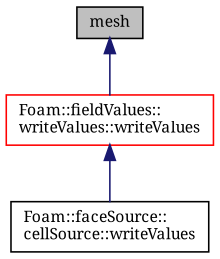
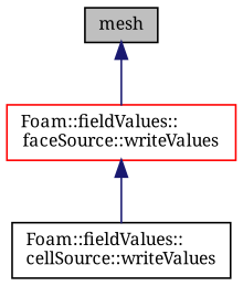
  digraph {
    fontname="Noto Serif"
    rankdir=TB
    node [color=black fontname="Noto Serif" fontsize=10 shape=record]
    edge [color=midnightblue dir=back fontname="Noto Serif" fontsize=10 labelfontname=FreeSans labelfontsize=10 style=solid]
    n1 [fillcolor=grey75 fontcolor=black height=0.2 label=mesh style=filled width=0.4]
-   n2 [color=red height=0.2 label="Foam::fieldValues::\lwriteValues::writeValues" width=0.4]
-   n3 [height=0.2 label="Foam::faceSource::\lcellSource::writeValues" width=0.4]
+   n2 [color=red height=0.2 label="Foam::fieldValues::\lfaceSource::writeValues" width=0.4]
+   n3 [height=0.2 label="Foam::fieldValues::\lcellSource::writeValues" width=0.4]
    n1 -> n2
    n2 -> n3
  }
